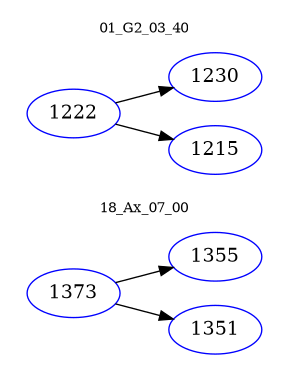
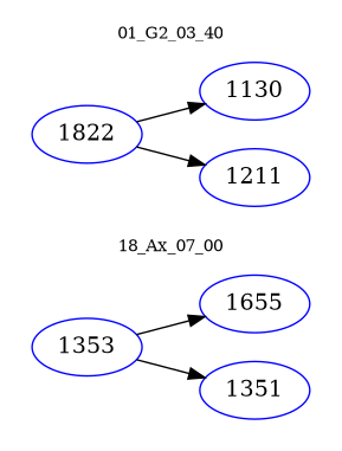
  digraph {
    rankdir=LR
    node [color=blue]
    edge [color=black]
-   n1 [label=1373]
+   n1 [label=1353]
    n2 [label=1351]
-   n3 [label=1355]
-   n4 [label=1222]
-   n5 [label=1215]
-   n6 [label=1230]
+   n3 [label=1655]
+   n4 [label=1822]
+   n5 [label=1211]
+   n6 [label=1130]
    subgraph cluster_1 {
      color=white
      fontsize=10
      label="18_Ax_07_00"
      n1
      n2
      n3
    }
    subgraph cluster_2 {
      color=white
      fontsize=10
      label="01_G2_03_40"
      n4
      n5
      n6
    }
    n1 -> n2
    n1 -> n3
    n4 -> n5
    n4 -> n6
  }
